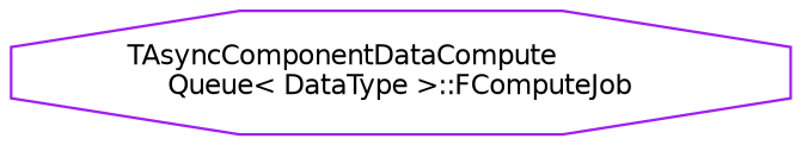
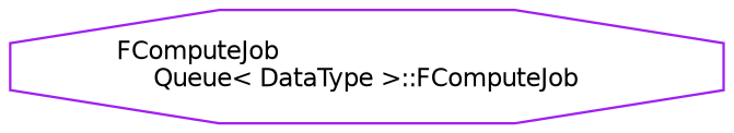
  digraph {
    rankdir=TB
-   n1 [color=purple fillcolor=white fontname=Helvetica fontsize=10 height=0.2 label="TAsyncComponentDataCompute\lQueue\< DataType \>::FComputeJob" shape=octagon style=filled width=0.4]
+   n1 [color=purple fillcolor=white fontname=Helvetica fontsize=10 height=0.2 label="FComputeJob\lQueue\< DataType \>::FComputeJob" shape=octagon style=filled width=0.4]
  }
